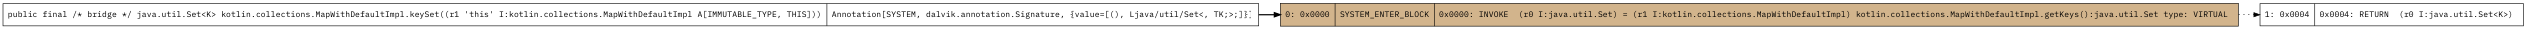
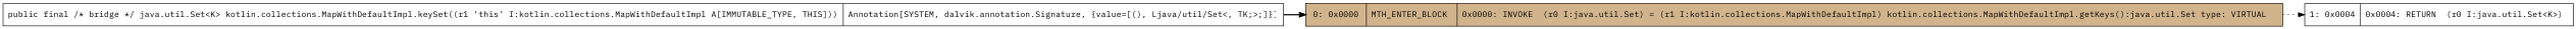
  digraph {
    rankdir=LR
    fontname="IBM Plex Mono"
    node [shape=record style=filled fillcolor=white fontname="IBM Plex Mono"]
    edge [fontname="IBM Plex Mono"]
-   n1 [label="{0\:\ 0x0000|SYSTEM_ENTER_BLOCK\l|0x0000: INVOKE  (r0 I:java.util.Set) = (r1 I:kotlin.collections.MapWithDefaultImpl) kotlin.collections.MapWithDefaultImpl.getKeys():java.util.Set type: VIRTUAL \l}" fillcolor=tan]
+   n1 [label="{0\:\ 0x0000|MTH_ENTER_BLOCK\l|0x0000: INVOKE  (r0 I:java.util.Set) = (r1 I:kotlin.collections.MapWithDefaultImpl) kotlin.collections.MapWithDefaultImpl.getKeys():java.util.Set type: VIRTUAL \l}" fillcolor=tan]
    n2 [label="{1\:\ 0x0004|0x0004: RETURN  (r0 I:java.util.Set\<K\>) \l}"]
    n3 [label="{public final \/* bridge *\/ java.util.Set\<K\> kotlin.collections.MapWithDefaultImpl.keySet((r1 'this' I:kotlin.collections.MapWithDefaultImpl A[IMMUTABLE_TYPE, THIS]))  | Annotation[SYSTEM, dalvik.annotation.Signature, \{value=[(), Ljava\/util\/Set\<, TK;\>;]\}]\l}"]
    n1 -> n2 [style=dotted]
    n3 -> n1 [style=bold]
  }
